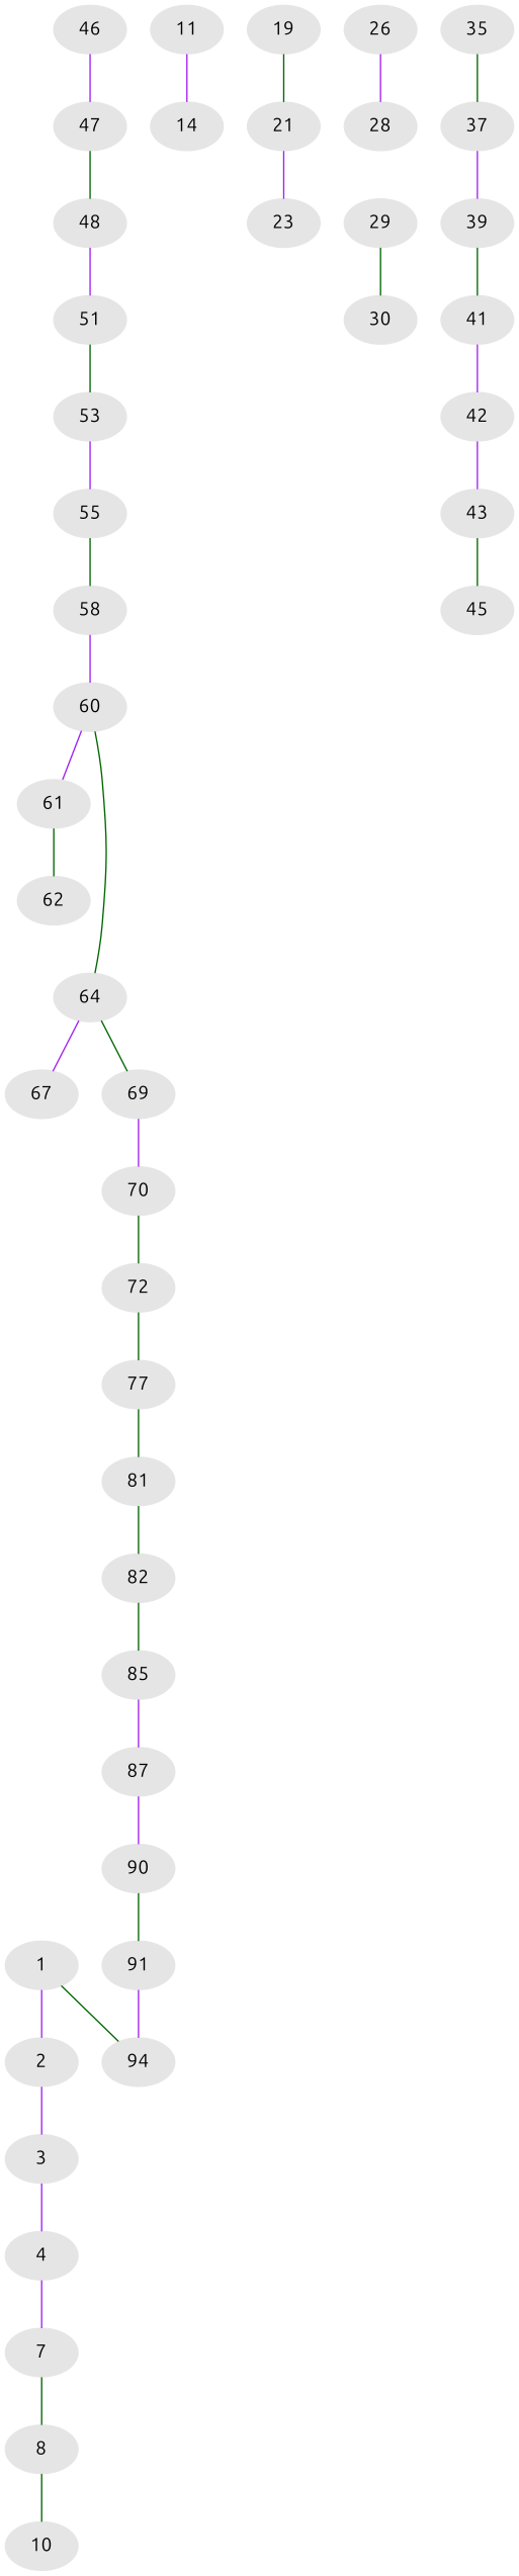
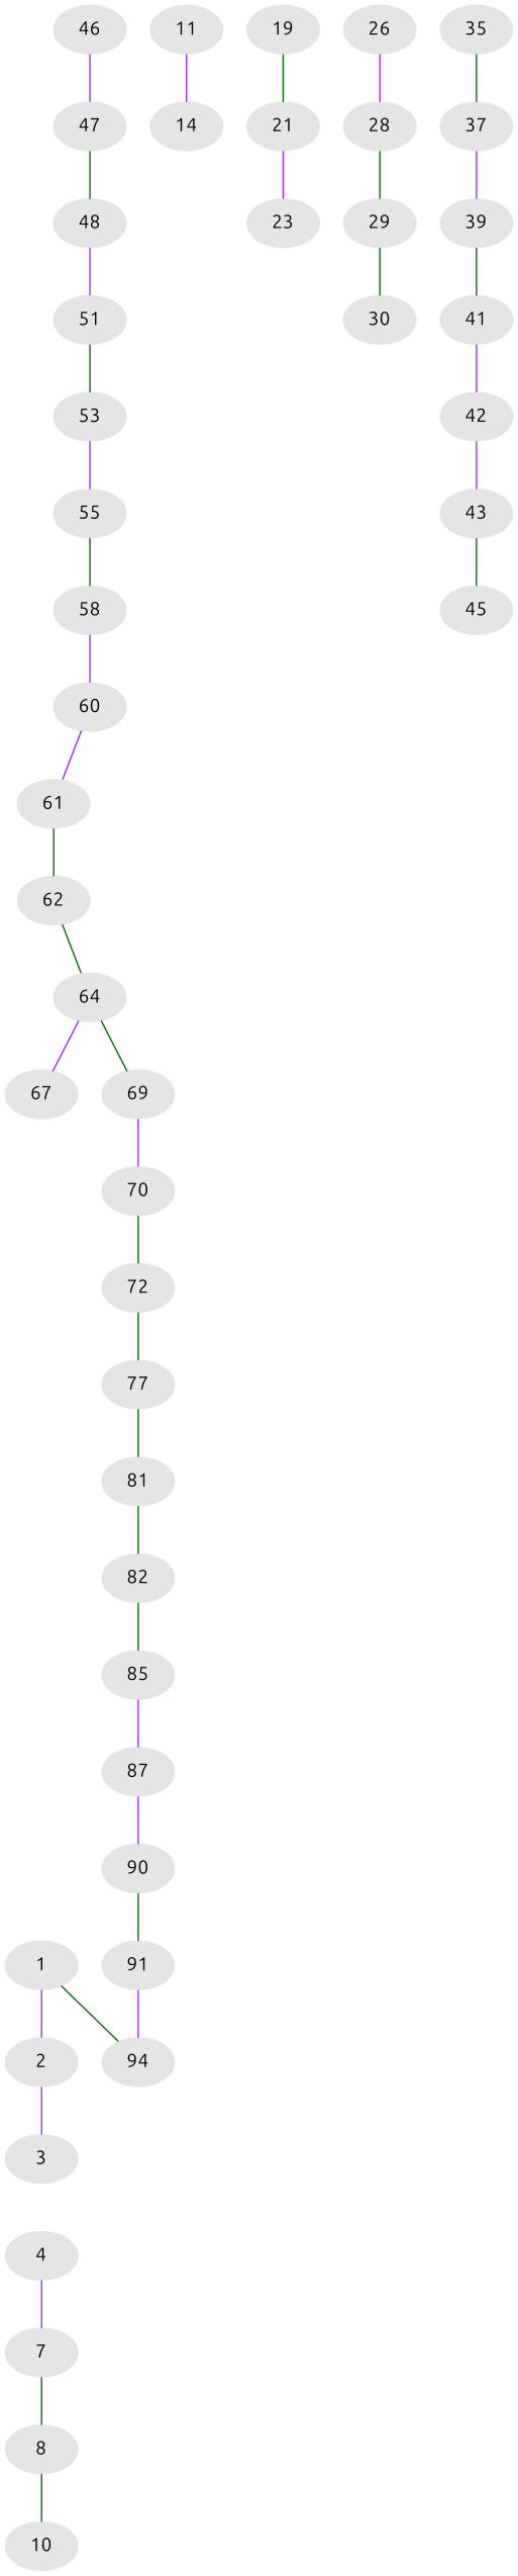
  graph {
    fontname=Ubuntu
    node [color=gray90 fontname=Ubuntu style=filled]
    edge [color=darkgreen fontname=Ubuntu]
    1
    2
    94 [super="+95"]
    3
    4 [super="+5"]
    7
    8 [super="+9"]
    10
    11 [super="+12"]
    14 [super="+15"]
    19 [super="+20"]
    21 [super="+22"]
    23 [super="+24"]
    26 [super="+27"]
    28
    29
    30 [super="+31"]
    35 [super="+36"]
    37 [super="+38"]
    39 [super="+40"]
    41
    42
    43 [super="+44"]
    45
    46
    47
    48 [super="+49"]
    51 [super="+52"]
    53 [super="+54"]
    55 [super="+56"]
    58 [super="+59"]
    60
    61
    62 [super="+63"]
    64 [super="+65"]
    67 [super="+68"]
    69
    70 [super="+71"]
    72 [super="+73"]
    77 [super="+78"]
    81
    82 [super="+83"]
    85 [super="+86"]
    87 [super="+88"]
    90
    91 [super="+92"]
    1 -- 2 [color=purple]
    1 -- 94
    2 -- 3 [color=purple]
-   3 -- 4 [color=purple]
    4 -- 7 [color=purple]
    7 -- 8
    8 -- 10
    11 -- 14 [color=purple]
    19 -- 21
    21 -- 23 [color=purple]
    26 -- 28 [color=purple]
+   28 -- 29
    29 -- 30
    35 -- 37
    37 -- 39 [color=purple]
    39 -- 41
    41 -- 42 [color=purple]
    42 -- 43 [color=purple]
    43 -- 45
    46 -- 47 [color=purple]
    47 -- 48
    48 -- 51 [color=purple]
    51 -- 53
    53 -- 55 [color=purple]
    55 -- 58
    58 -- 60 [color=purple]
    60 -- 61 [color=purple]
    61 -- 62
-   60 -- 64
+   62 -- 64
    64 -- 67 [color=purple]
    64 -- 69
    69 -- 70 [color=purple]
    70 -- 72
    72 -- 77
    77 -- 81
    81 -- 82
    82 -- 85
    85 -- 87 [color=purple]
    87 -- 90 [color=purple]
    90 -- 91
    91 -- 94 [color=purple]
  }
